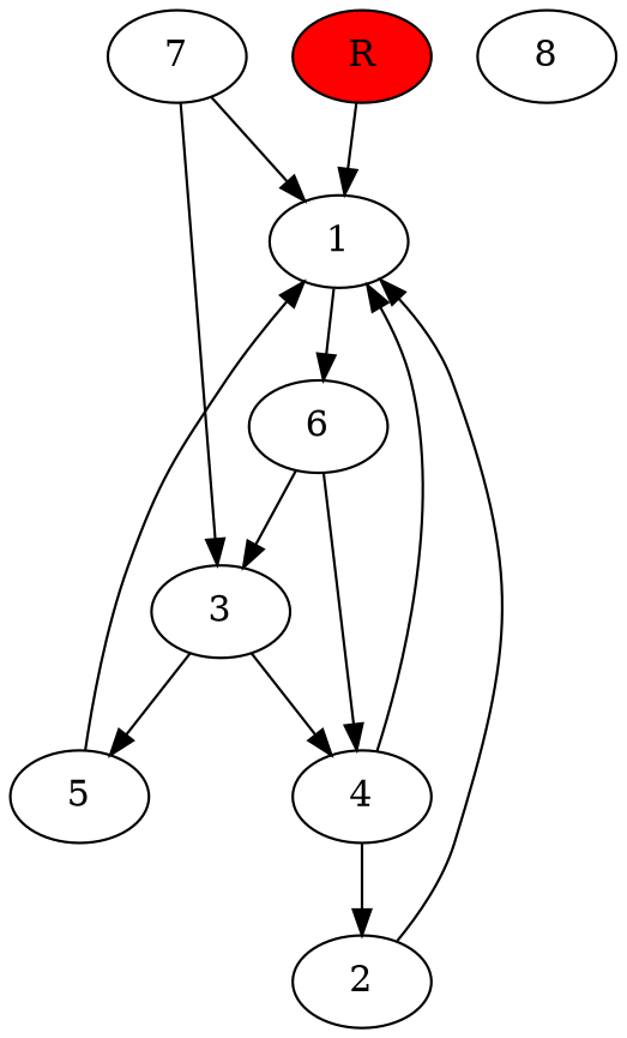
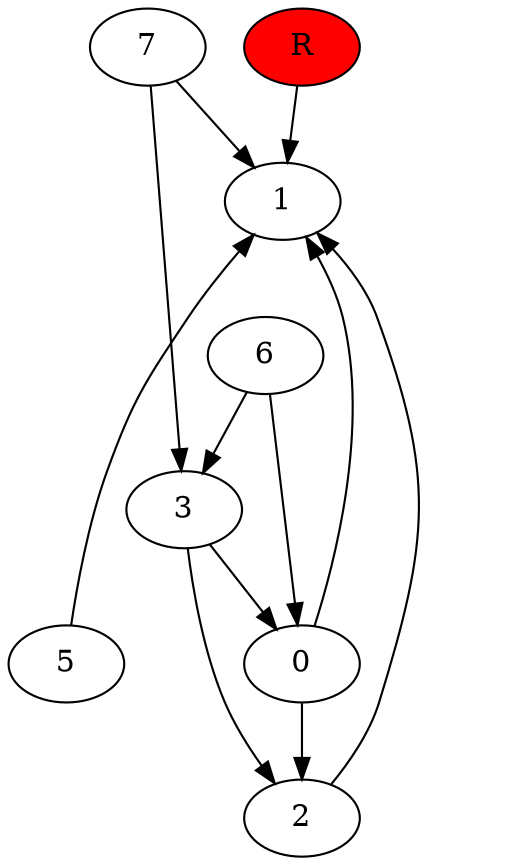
  digraph {
    1
    6
-   4
+   4 [label=0]
    3
    7
    2
    5
-   8
    R [fillcolor="#ff0000" style=filled]
-   1 -> 6
    6 -> 4
    6 -> 3
    4 -> 1
    4 -> 2
    3 -> 4
-   3 -> 5
+   3 -> 2
    7 -> 1
    7 -> 3
    2 -> 1
    5 -> 1
    R -> 1
  }
